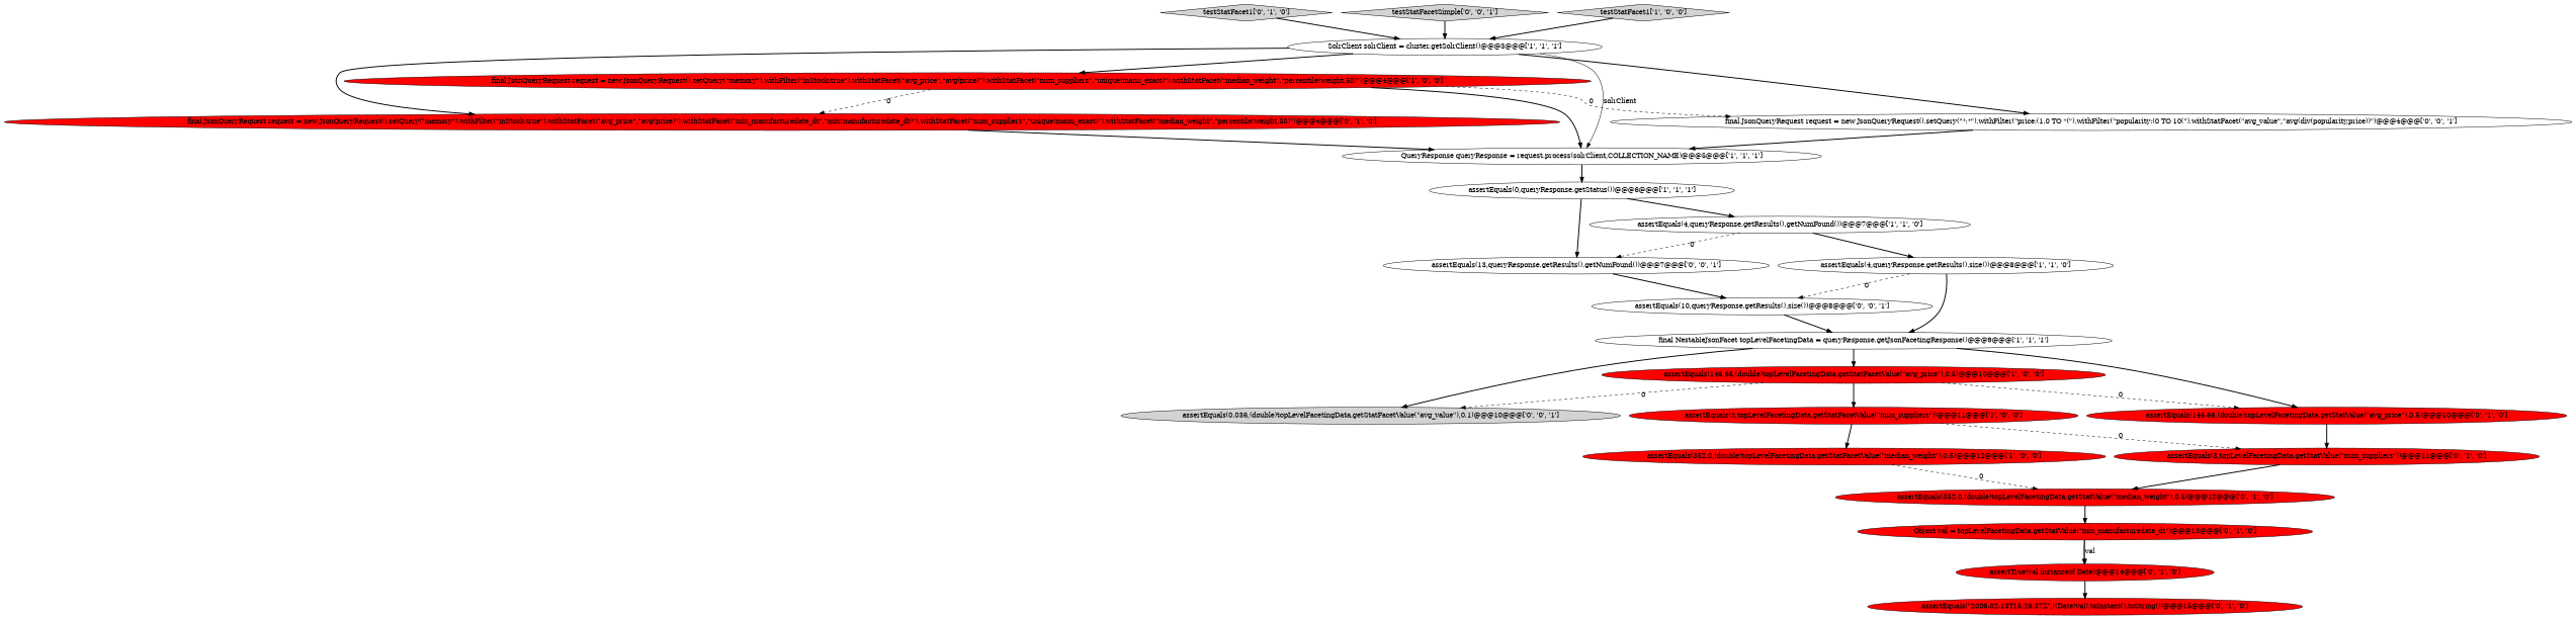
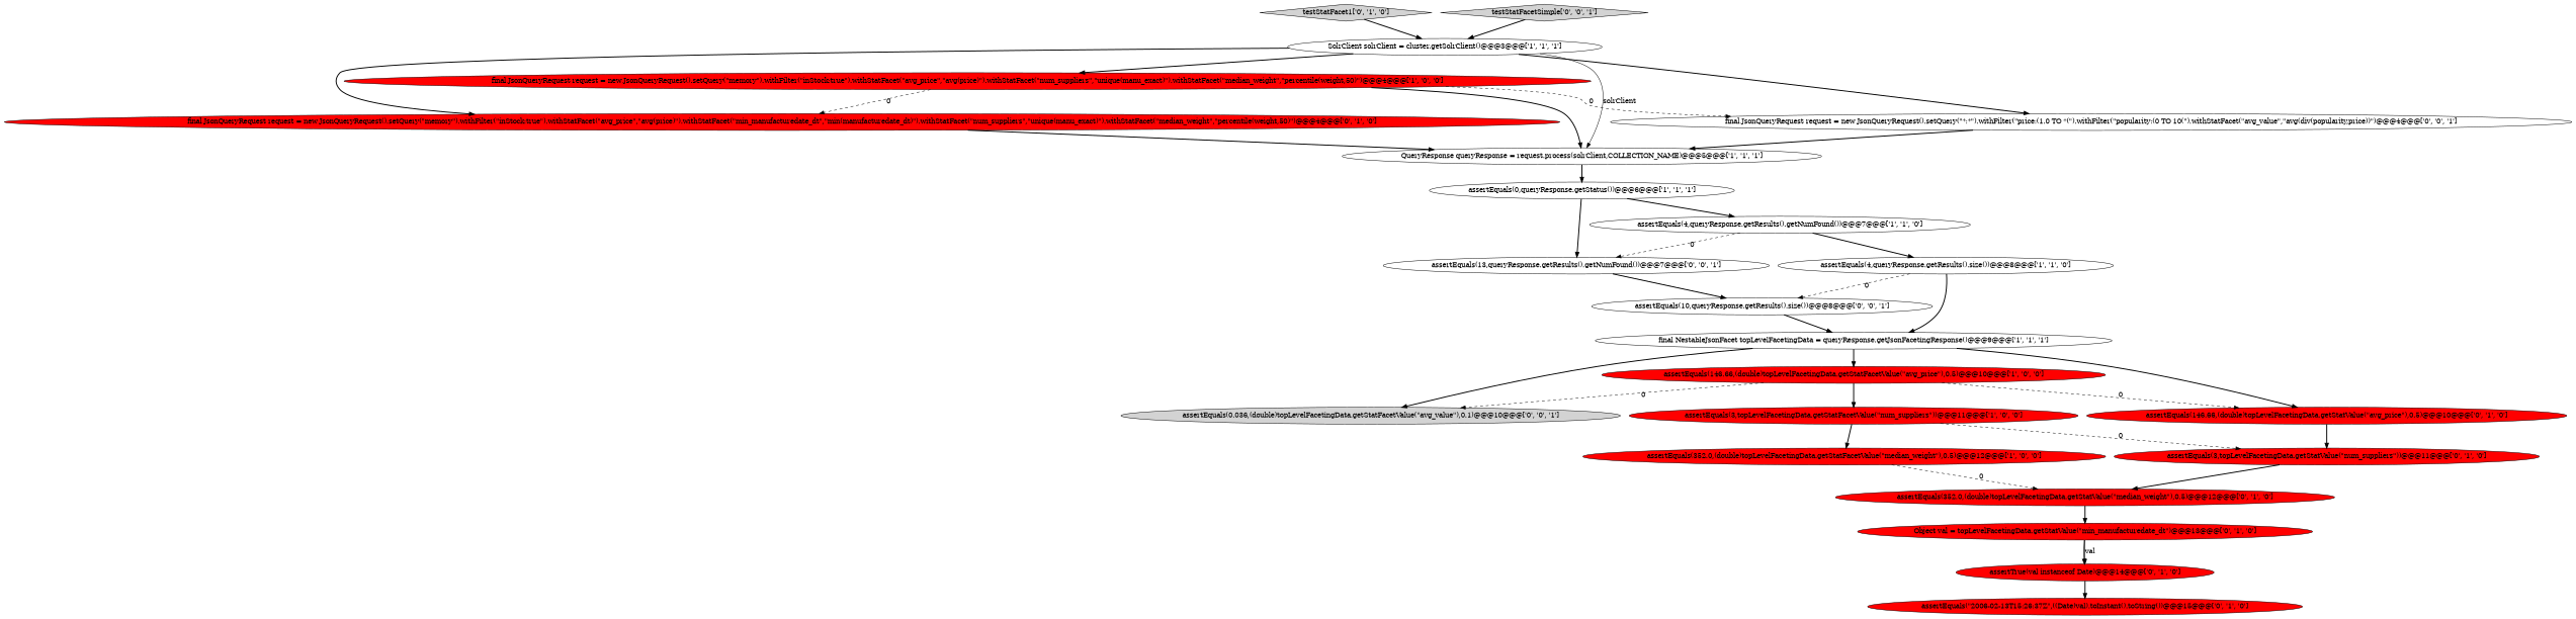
  digraph {
    node [fillcolor=red shape=ellipse style=filled]
    edge [style=bold]
    n1 [label="assertEquals(146.66,(double)topLevelFacetingData.getStatFacetValue(\"avg_price\"),0.5)@@@10@@@['1', '0', '0']"]
    n2 [label="assertEquals(146.66,(double)topLevelFacetingData.getStatValue(\"avg_price\"),0.5)@@@10@@@['0', '1', '0']"]
    n3 [fillcolor=lightgray label="assertEquals(0.036,(double)topLevelFacetingData.getStatFacetValue(\"avg_value\"),0.1)@@@10@@@['0', '0', '1']"]
    n4 [label="assertEquals(3,topLevelFacetingData.getStatFacetValue(\"num_suppliers\"))@@@11@@@['1', '0', '0']"]
    n5 [label="assertTrue(val instanceof Date)@@@14@@@['0', '1', '0']"]
    n6 [label="assertEquals(\"2006-02-13T15:26:37Z\",((Date)val).toInstant().toString())@@@15@@@['0', '1', '0']"]
    n7 [label="assertEquals(3,topLevelFacetingData.getStatValue(\"num_suppliers\"))@@@11@@@['0', '1', '0']"]
    n8 [fillcolor=white label="assertEquals(10,queryResponse.getResults().size())@@@8@@@['0', '0', '1']"]
    n9 [fillcolor=white label="final NestableJsonFacet topLevelFacetingData = queryResponse.getJsonFacetingResponse()@@@9@@@['1', '1', '1']"]
    n10 [fillcolor=white label="QueryResponse queryResponse = request.process(solrClient,COLLECTION_NAME)@@@5@@@['1', '1', '1']"]
    n11 [fillcolor=white label="assertEquals(0,queryResponse.getStatus())@@@6@@@['1', '1', '1']"]
    n12 [label="Object val = topLevelFacetingData.getStatValue(\"min_manufacturedate_dt\")@@@13@@@['0', '1', '0']"]
    n13 [label="final JsonQueryRequest request = new JsonQueryRequest().setQuery(\"memory\").withFilter(\"inStock:true\").withStatFacet(\"avg_price\",\"avg(price)\").withStatFacet(\"min_manufacturedate_dt\",\"min(manufacturedate_dt)\").withStatFacet(\"num_suppliers\",\"unique(manu_exact)\").withStatFacet(\"median_weight\",\"percentile(weight,50)\")@@@4@@@['0', '1', '0']"]
    n14 [fillcolor=lightgray label="testStatFacet1['0', '1', '0']" shape=diamond]
    n15 [fillcolor=white label="SolrClient solrClient = cluster.getSolrClient()@@@3@@@['1', '1', '1']"]
    n16 [fillcolor=white label="final JsonQueryRequest request = new JsonQueryRequest().setQuery(\"*:*\").withFilter(\"price:(1.0 TO *(\").withFilter(\"popularity:(0 TO 10(\").withStatFacet(\"avg_value\",\"avg(div(popularity,price))\")@@@4@@@['0', '0', '1']"]
    n17 [label="final JsonQueryRequest request = new JsonQueryRequest().setQuery(\"memory\").withFilter(\"inStock:true\").withStatFacet(\"avg_price\",\"avg(price)\").withStatFacet(\"num_suppliers\",\"unique(manu_exact)\").withStatFacet(\"median_weight\",\"percentile(weight,50)\")@@@4@@@['1', '0', '0']"]
    n18 [fillcolor=lightgray label="testStatFacetSimple['0', '0', '1']" shape=diamond]
    n19 [fillcolor=white label="assertEquals(4,queryResponse.getResults().getNumFound())@@@7@@@['1', '1', '0']"]
    n20 [fillcolor=white label="assertEquals(13,queryResponse.getResults().getNumFound())@@@7@@@['0', '0', '1']"]
    n21 [fillcolor=white label="assertEquals(4,queryResponse.getResults().size())@@@8@@@['1', '1', '0']"]
    n22 [label="assertEquals(352.0,(double)topLevelFacetingData.getStatValue(\"median_weight\"),0.5)@@@12@@@['0', '1', '0']"]
    n23 [label="assertEquals(352.0,(double)topLevelFacetingData.getStatFacetValue(\"median_weight\"),0.5)@@@12@@@['1', '0', '0']"]
-   n24 [fillcolor=lightgray label="testStatFacet1['1', '0', '0']" shape=diamond]
    n1 -> n2 [label=0 style=dashed]
    n1 -> n3 [label=0 style=dashed]
    n1 -> n4
    n2 -> n7
    n4 -> n7 [label=0 style=dashed]
    n4 -> n23
    n5 -> n6
    n7 -> n22
    n8 -> n9
    n9 -> n1
    n9 -> n2
    n9 -> n3
    n10 -> n11
    n11 -> n19
    n11 -> n20
    n12 -> n5
    n12 -> n5 [label=val style=solid]
    n13 -> n10
    n14 -> n15
    n15 -> n10 [label=solrClient style=solid]
    n15 -> n13
    n15 -> n16
    n15 -> n17
    n16 -> n10
    n17 -> n10
    n17 -> n13 [label=0 style=dashed]
    n17 -> n16 [label=0 style=dashed]
    n18 -> n15
    n19 -> n20 [label=0 style=dashed]
    n19 -> n21
    n20 -> n8
    n21 -> n8 [label=0 style=dashed]
    n21 -> n9
    n22 -> n12
    n23 -> n22 [label=0 style=dashed]
-   n24 -> n15
  }
